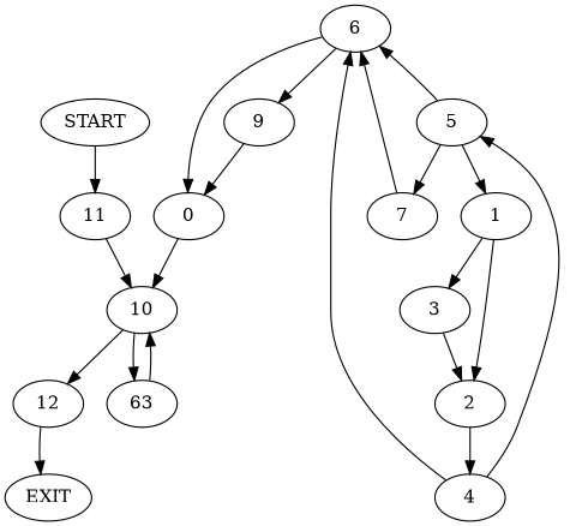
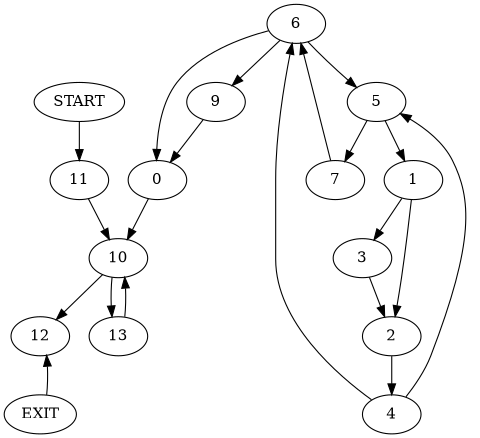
  digraph {
    n1 [label=START]
    11
    1
    2
    3
    10
    n7 [label=EXIT]
    4
    5
    6
    7
    n12 [label=0]
    9
    12
-   13 [label=63]
+   13
    n1 -> 11
    11 -> 10
    1 -> 2
    1 -> 3
    2 -> 4
    3 -> 2
    10 -> 12
    10 -> 13
    4 -> 5
    4 -> 6
    5 -> 1
-   5 -> 6
+   6 -> 5
    5 -> 7
    6 -> n12
    6 -> 9
    7 -> 6
    n12 -> 10
    9 -> n12
-   12 -> n7
+   n7 -> 12
    13 -> 10
  }
